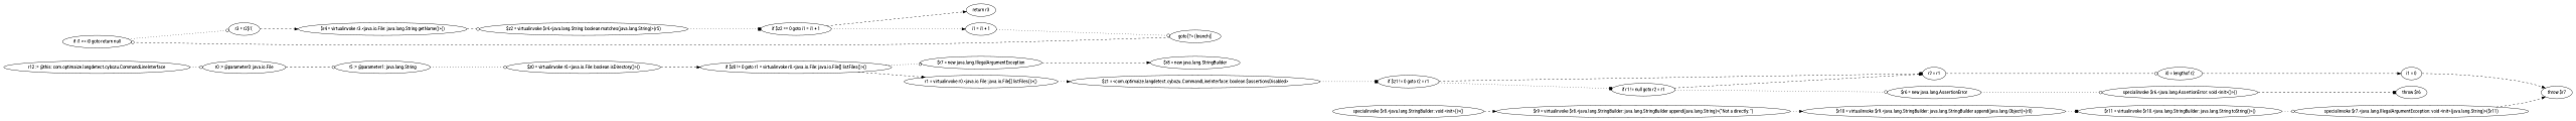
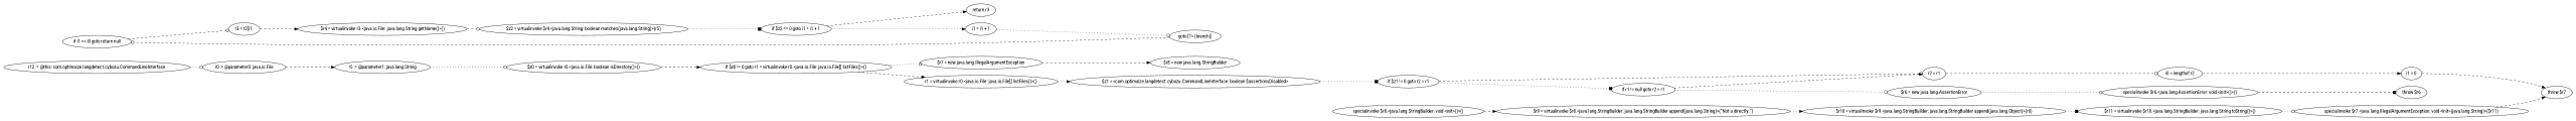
  digraph {
    fontname="Roboto Condensed"
    rankdir=LR
    node [fontname="Roboto Condensed"]
    edge [arrowhead=odot fontname="Roboto Condensed" style=dashed]
    "r12 := @this: com.optimaize.langdetect.cybozu.CommandLineInterface"
    "r0 := @parameter0: java.io.File"
    "r5 := @parameter1: java.lang.String"
    "$z0 = virtualinvoke r0.<java.io.File: boolean isDirectory()>()"
    "if $z0 != 0 goto r1 = virtualinvoke r0.<java.io.File: java.io.File[] listFiles()>()"
    "$r7 = new java.lang.IllegalArgumentException"
    "r1 = virtualinvoke r0.<java.io.File: java.io.File[] listFiles()>()"
    "$r8 = new java.lang.StringBuilder"
    "$z1 = <com.optimaize.langdetect.cybozu.CommandLineInterface: boolean $assertionsDisabled>"
    "specialinvoke $r8.<java.lang.StringBuilder: void <init>()>()"
    "$r9 = virtualinvoke $r8.<java.lang.StringBuilder: java.lang.StringBuilder append(java.lang.String)>(\"Not a directly: \")"
    "$r10 = virtualinvoke $r9.<java.lang.StringBuilder: java.lang.StringBuilder append(java.lang.Object)>(r0)"
    "$r11 = virtualinvoke $r10.<java.lang.StringBuilder: java.lang.String toString()>()"
    "specialinvoke $r7.<java.lang.IllegalArgumentException: void <init>(java.lang.String)>($r11)"
    "throw $r7"
    "if $z1 != 0 goto r2 = r1"
    "if r1 != null goto r2 = r1"
    "r2 = r1"
    "$r6 = new java.lang.AssertionError"
    "i0 = lengthof r2"
    "specialinvoke $r6.<java.lang.AssertionError: void <init>()>()"
    "throw $r6"
    "i1 = 0"
    "if i1 >= i0 goto return null"
    "r3 = r2[i1]"
    "$r4 = virtualinvoke r3.<java.io.File: java.lang.String getName()>()"
    "$z2 = virtualinvoke $r4.<java.lang.String: boolean matches(java.lang.String)>(r5)"
    "if $z2 == 0 goto i1 = i1 + 1"
    "return r3"
    "i1 = i1 + 1"
    "goto [?= (branch)]"
    "r12 := @this: com.optimaize.langdetect.cybozu.CommandLineInterface" -> "r0 := @parameter0: java.io.File" [style=dotted]
-   "r0 := @parameter0: java.io.File" -> "r5 := @parameter1: java.lang.String"
+   "r0 := @parameter0: java.io.File" -> "r5 := @parameter1: java.lang.String" [arrowhead=normal]
    "r5 := @parameter1: java.lang.String" -> "$z0 = virtualinvoke r0.<java.io.File: boolean isDirectory()>()" [style=dotted]
    "$z0 = virtualinvoke r0.<java.io.File: boolean isDirectory()>()" -> "if $z0 != 0 goto r1 = virtualinvoke r0.<java.io.File: java.io.File[] listFiles()>()" [arrowhead=normal]
    "if $z0 != 0 goto r1 = virtualinvoke r0.<java.io.File: java.io.File[] listFiles()>()" -> "$r7 = new java.lang.IllegalArgumentException" [style=dotted]
    "if $z0 != 0 goto r1 = virtualinvoke r0.<java.io.File: java.io.File[] listFiles()>()" -> "r1 = virtualinvoke r0.<java.io.File: java.io.File[] listFiles()>()" [arrowhead=normal]
    "$r7 = new java.lang.IllegalArgumentException" -> "$r8 = new java.lang.StringBuilder" [arrowhead=normal]
    "r1 = virtualinvoke r0.<java.io.File: java.io.File[] listFiles()>()" -> "$z1 = <com.optimaize.langdetect.cybozu.CommandLineInterface: boolean $assertionsDisabled>" [arrowhead=normal style=dotted]
    "$z1 = <com.optimaize.langdetect.cybozu.CommandLineInterface: boolean $assertionsDisabled>" -> "if $z1 != 0 goto r2 = r1" [arrowhead=box style=dotted]
    "specialinvoke $r8.<java.lang.StringBuilder: void <init>()>()" -> "$r9 = virtualinvoke $r8.<java.lang.StringBuilder: java.lang.StringBuilder append(java.lang.String)>(\"Not a directly: \")" [arrowhead=normal]
    "$r9 = virtualinvoke $r8.<java.lang.StringBuilder: java.lang.StringBuilder append(java.lang.String)>(\"Not a directly: \")" -> "$r10 = virtualinvoke $r9.<java.lang.StringBuilder: java.lang.StringBuilder append(java.lang.Object)>(r0)" [arrowhead=normal style=dotted]
    "$r10 = virtualinvoke $r9.<java.lang.StringBuilder: java.lang.StringBuilder append(java.lang.Object)>(r0)" -> "$r11 = virtualinvoke $r10.<java.lang.StringBuilder: java.lang.String toString()>()" [arrowhead=box style=dotted]
    "$r11 = virtualinvoke $r10.<java.lang.StringBuilder: java.lang.String toString()>()" -> "specialinvoke $r7.<java.lang.IllegalArgumentException: void <init>(java.lang.String)>($r11)" [style=dotted]
    "specialinvoke $r7.<java.lang.IllegalArgumentException: void <init>(java.lang.String)>($r11)" -> "throw $r7" [arrowhead=normal]
    "if $z1 != 0 goto r2 = r1" -> "if r1 != null goto r2 = r1" [arrowhead=box style=dotted]
-   "if $z1 != 0 goto r2 = r1" -> "r2 = r1" [arrowhead=box]
+   "if $z1 != 0 goto r2 = r1" -> "r2 = r1"
    "if r1 != null goto r2 = r1" -> "r2 = r1" [arrowhead=normal]
    "if r1 != null goto r2 = r1" -> "$r6 = new java.lang.AssertionError" [style=dotted]
    "r2 = r1" -> "i0 = lengthof r2"
    "$r6 = new java.lang.AssertionError" -> "specialinvoke $r6.<java.lang.AssertionError: void <init>()>()" [style=dotted]
    "i0 = lengthof r2" -> "i1 = 0" [arrowhead=normal]
    "specialinvoke $r6.<java.lang.AssertionError: void <init>()>()" -> "throw $r6" [arrowhead=box]
    "i1 = 0" -> "throw $r7" [arrowhead=normal]
-   "if i1 >= i0 goto return null" -> "r3 = r2[i1]" [style=dotted]
+   "if i1 >= i0 goto return null" -> "r3 = r2[i1]"
    "r3 = r2[i1]" -> "$r4 = virtualinvoke r3.<java.io.File: java.lang.String getName()>()" [arrowhead=normal]
    "$r4 = virtualinvoke r3.<java.io.File: java.lang.String getName()>()" -> "$z2 = virtualinvoke $r4.<java.lang.String: boolean matches(java.lang.String)>(r5)"
    "$z2 = virtualinvoke $r4.<java.lang.String: boolean matches(java.lang.String)>(r5)" -> "if $z2 == 0 goto i1 = i1 + 1" [arrowhead=box style=dotted]
    "if $z2 == 0 goto i1 = i1 + 1" -> "return r3" [arrowhead=normal]
    "if $z2 == 0 goto i1 = i1 + 1" -> "i1 = i1 + 1" [arrowhead=normal style=dotted]
    "i1 = i1 + 1" -> "goto [?= (branch)]" [style=dotted]
    "goto [?= (branch)]" -> "if i1 >= i0 goto return null"
  }
